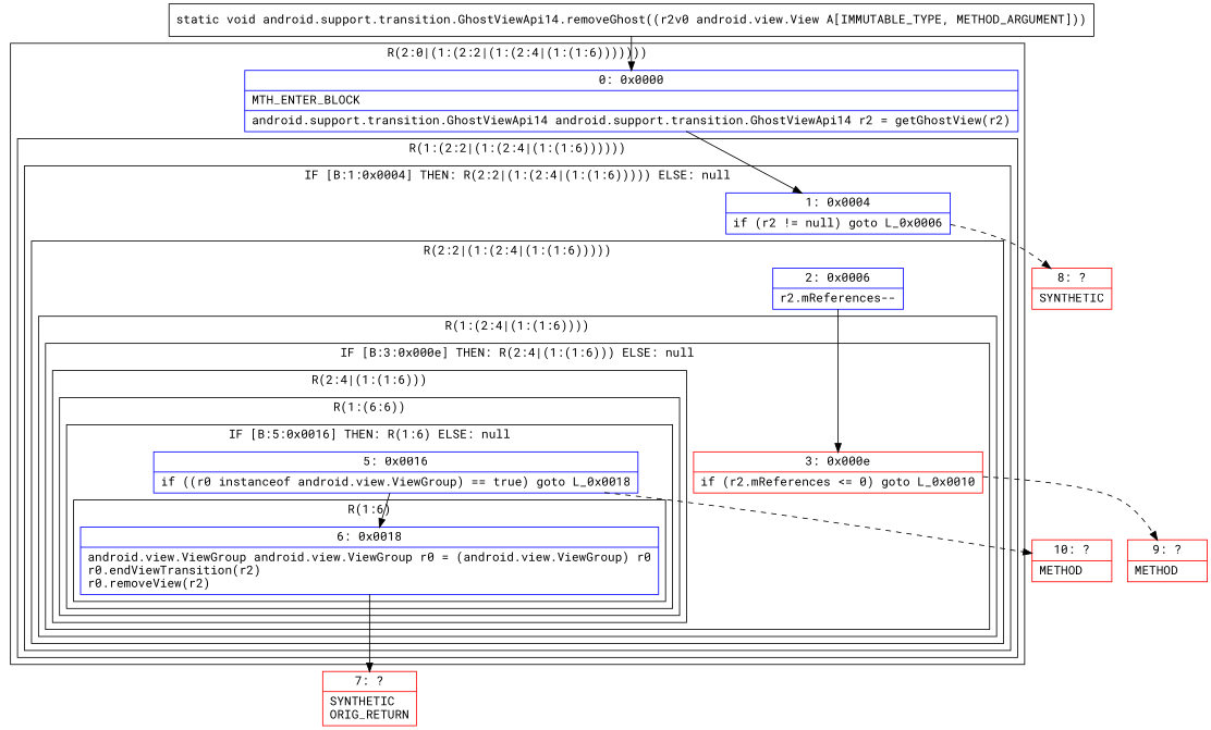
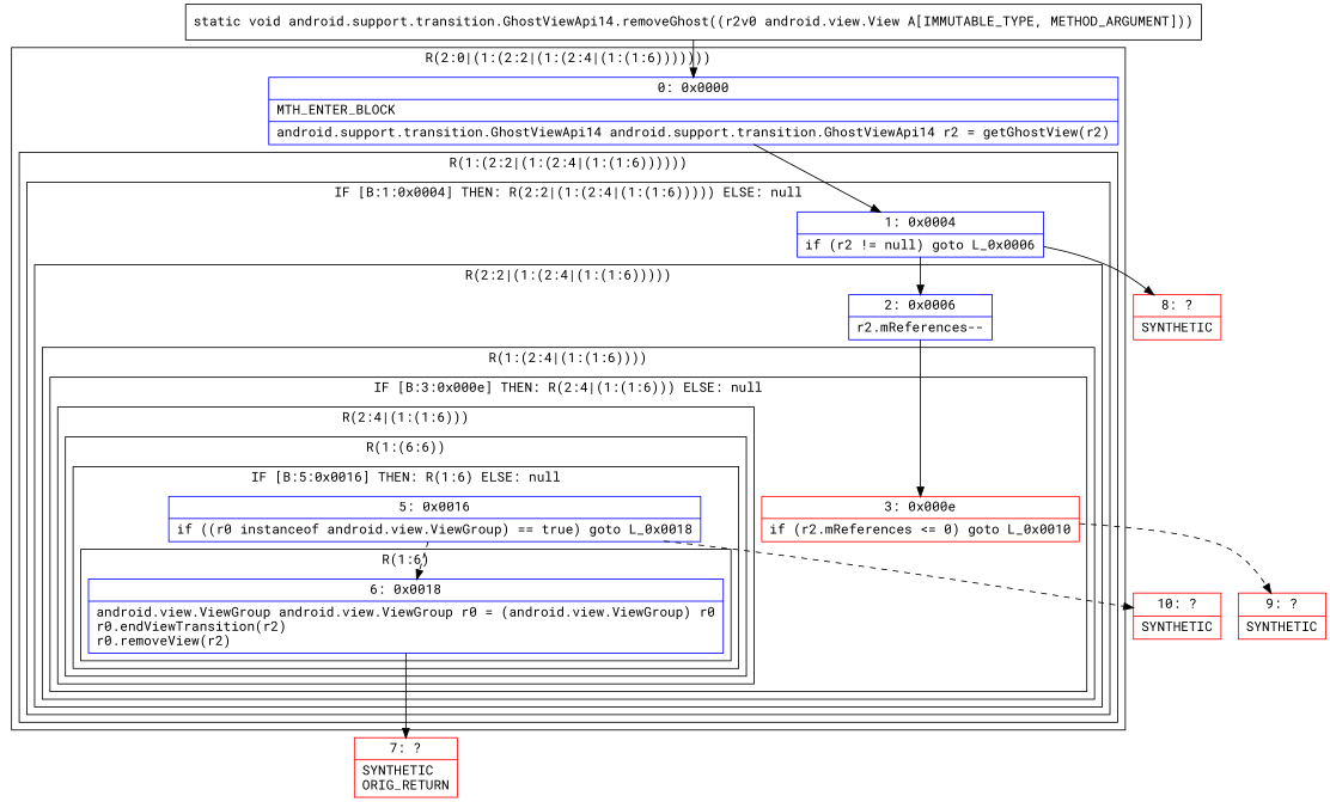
  digraph {
    fontname="Roboto Mono"
    node [color=blue fontname="Roboto Mono" shape=record]
    edge [fontname="Roboto Mono"]
    n1 [label="{6\:\ 0x0018|android.view.ViewGroup android.view.ViewGroup r0 = (android.view.ViewGroup) r0\lr0.endViewTransition(r2)\lr0.removeView(r2)\l}"]
    n2 [label="{5\:\ 0x0016|if ((r0 instanceof android.view.ViewGroup) == true) goto L_0x0018\l}"]
    n3 [color=red label="{3\:\ 0x000e|if (r2.mReferences \<= 0) goto L_0x0010\l}"]
    n4 [label="{2\:\ 0x0006|r2.mReferences\-\-\l}"]
    n5 [label="{1\:\ 0x0004|if (r2 != null) goto L_0x0006\l}"]
    n6 [label="{0\:\ 0x0000|MTH_ENTER_BLOCK\l|android.support.transition.GhostViewApi14 android.support.transition.GhostViewApi14 r2 = getGhostView(r2)\l}"]
    n7 [color=red label="{7\:\ ?|SYNTHETIC\lORIG_RETURN\l}"]
-   n8 [color=red label="{10\:\ ?|METHOD\l}"]
-   n9 [color=red label="{9\:\ ?|METHOD\l}"]
+   n8 [color=red label="{10\:\ ?|SYNTHETIC\l}"]
+   n9 [color=red label="{9\:\ ?|SYNTHETIC\l}"]
    n10 [color=red label="{8\:\ ?|SYNTHETIC\l}"]
    n11 [label="{static void android.support.transition.GhostViewApi14.removeGhost((r2v0 android.view.View A[IMMUTABLE_TYPE, METHOD_ARGUMENT])) }" color=""]
    subgraph cluster_1 {
      label="R(2:0|(1:(2:2|(1:(2:4|(1:(1:6)))))))"
      n6
      subgraph cluster_2 {
        label="R(1:(2:2|(1:(2:4|(1:(1:6))))))"
        subgraph cluster_3 {
          label="IF [B:1:0x0004] THEN: R(2:2|(1:(2:4|(1:(1:6))))) ELSE: null"
          n5
          subgraph cluster_4 {
            label="R(2:2|(1:(2:4|(1:(1:6)))))"
            n4
            subgraph cluster_5 {
              label="R(1:(2:4|(1:(1:6))))"
              subgraph cluster_6 {
                label="IF [B:3:0x000e] THEN: R(2:4|(1:(1:6))) ELSE: null"
                n3
                subgraph cluster_7 {
                  label="R(2:4|(1:(1:6)))"
                  subgraph cluster_8 {
                    label="R(1:(6:6))"
                    subgraph cluster_9 {
                      label="IF [B:5:0x0016] THEN: R(1:6) ELSE: null"
                      n2
                      subgraph cluster_10 {
                        label="R(1:6)"
                        n1
                      }
                    }
                  }
                }
              }
            }
          }
        }
      }
    }
    n1 -> n7
-   n2 -> n1
+   n2 -> n1 [style=dashed]
    n2 -> n8 [style=dashed]
    n3 -> n9 [style=dashed]
    n4 -> n3
-   n5 -> n10 [style=dashed]
+   n5 -> n4
+   n5 -> n10 [style=solid]
    n6 -> n5
    n11 -> n6
  }
